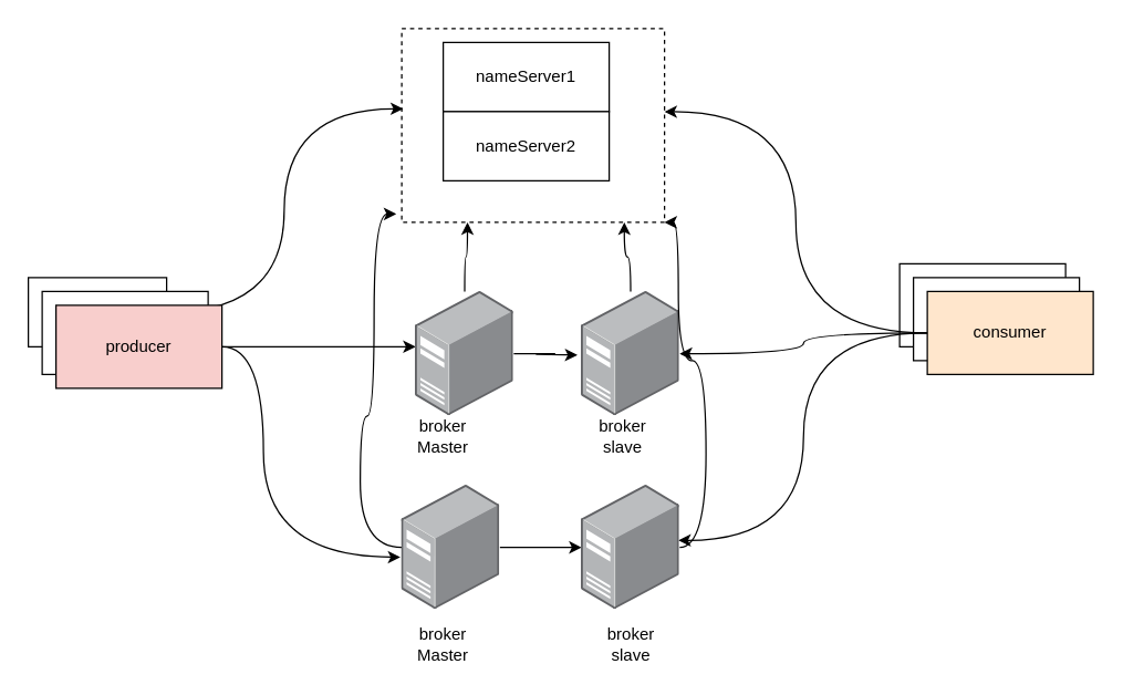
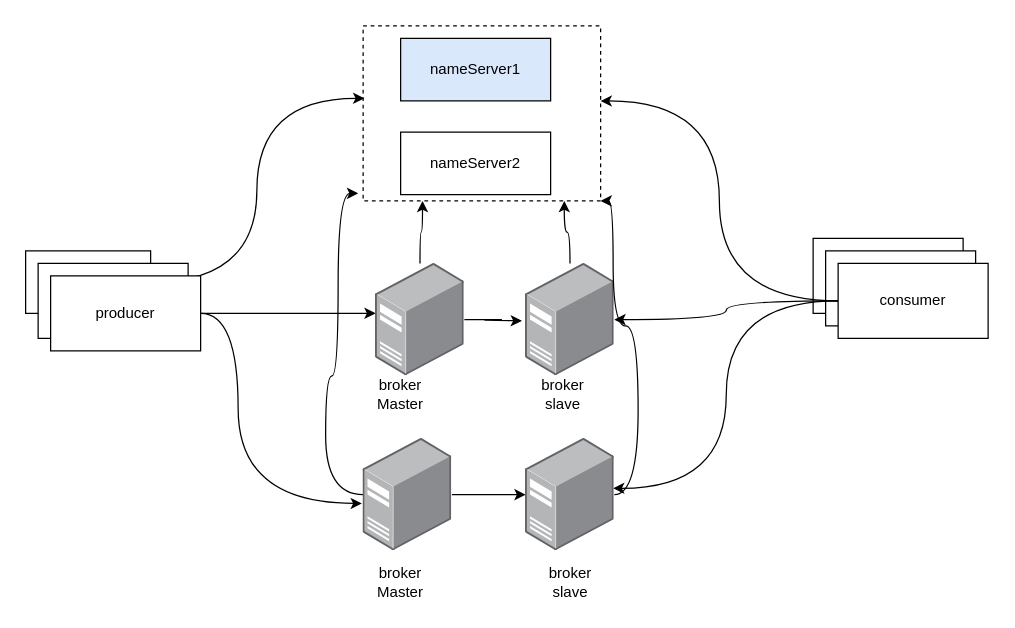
  <mxCell id="0" />
  <mxCell id="1" parent="0" />
  <mxCell id="2" value="" style="rounded=0;whiteSpace=wrap;html=1;dashed=1;" vertex="1" parent="1"><mxGeometry x="290" y="20" width="190" height="140" as="geometry" /></mxCell>
- <mxCell id="3" value="nameServer1" style="rounded=0;whiteSpace=wrap;html=1;" vertex="1" parent="1"><mxGeometry x="320" y="30" width="120" height="50" as="geometry" /></mxCell>
- <mxCell id="4" value="nameServer2" style="rounded=0;whiteSpace=wrap;html=1;" vertex="1" parent="1"><mxGeometry x="320" y="80" width="120" height="50" as="geometry" /></mxCell>
+ <mxCell id="3" value="nameServer1" style="rounded=0;whiteSpace=wrap;html=1;fillColor=#dae8fc;" vertex="1" parent="1"><mxGeometry x="320" y="30" width="120" height="50" as="geometry" /></mxCell>
+ <mxCell id="4" value="nameServer2" style="rounded=0;whiteSpace=wrap;html=1;" vertex="1" parent="1"><mxGeometry x="320" y="105" width="120" height="50" as="geometry" /></mxCell>
  <mxCell id="5" style="edgeStyle=orthogonalEdgeStyle;rounded=0;orthogonalLoop=1;jettySize=auto;html=1;entryX=0.005;entryY=0.414;entryDx=0;entryDy=0;entryPerimeter=0;curved=1;" edge="1" parent="1" source="6" target="2"><mxGeometry relative="1" as="geometry" /></mxCell>
  <mxCell id="6" value="" style="rounded=0;whiteSpace=wrap;html=1;" vertex="1" parent="1"><mxGeometry x="20" y="200" width="100" height="50" as="geometry" /></mxCell>
  <mxCell id="7" value="" style="rounded=0;whiteSpace=wrap;html=1;" vertex="1" parent="1"><mxGeometry x="30" y="210" width="120" height="60" as="geometry" /></mxCell>
  <mxCell id="8" style="edgeStyle=orthogonalEdgeStyle;rounded=0;orthogonalLoop=1;jettySize=auto;html=1;entryX=0;entryY=0.444;entryDx=0;entryDy=0;entryPerimeter=0;curved=1;" edge="1" parent="1" source="10" target="19"><mxGeometry relative="1" as="geometry" /></mxCell>
  <mxCell id="9" style="edgeStyle=orthogonalEdgeStyle;rounded=0;orthogonalLoop=1;jettySize=auto;html=1;entryX=-0.014;entryY=0.578;entryDx=0;entryDy=0;entryPerimeter=0;curved=1;" edge="1" parent="1" source="10" target="24"><mxGeometry relative="1" as="geometry"><Array as="points"><mxPoint x="190" y="402" /></Array></mxGeometry></mxCell>
- <mxCell id="10" value="producer" style="rounded=0;whiteSpace=wrap;html=1;fillColor=#f8cecc;" vertex="1" parent="1"><mxGeometry x="40" y="220" width="120" height="60" as="geometry" /></mxCell>
+ <mxCell id="10" value="producer" style="rounded=0;whiteSpace=wrap;html=1;" vertex="1" parent="1"><mxGeometry x="40" y="220" width="120" height="60" as="geometry" /></mxCell>
  <mxCell id="11" value="" style="rounded=0;whiteSpace=wrap;html=1;" vertex="1" parent="1"><mxGeometry x="650" y="190" width="120" height="60" as="geometry" /></mxCell>
  <mxCell id="12" value="" style="rounded=0;whiteSpace=wrap;html=1;" vertex="1" parent="1"><mxGeometry x="660" y="200" width="120" height="60" as="geometry" /></mxCell>
  <mxCell id="13" style="edgeStyle=orthogonalEdgeStyle;rounded=0;orthogonalLoop=1;jettySize=auto;html=1;entryX=1;entryY=0.429;entryDx=0;entryDy=0;entryPerimeter=0;curved=1;" edge="1" parent="1" source="16" target="2"><mxGeometry relative="1" as="geometry" /></mxCell>
  <mxCell id="14" style="edgeStyle=orthogonalEdgeStyle;rounded=0;orthogonalLoop=1;jettySize=auto;html=1;curved=1;" edge="1" parent="1" source="16" target="21"><mxGeometry relative="1" as="geometry" /></mxCell>
  <mxCell id="15" style="edgeStyle=orthogonalEdgeStyle;rounded=0;orthogonalLoop=1;jettySize=auto;html=1;entryX=0.986;entryY=0.444;entryDx=0;entryDy=0;entryPerimeter=0;curved=1;" edge="1" parent="1" source="16" target="26"><mxGeometry relative="1" as="geometry" /></mxCell>
- <mxCell id="16" value="consumer" style="rounded=0;whiteSpace=wrap;html=1;fillColor=#ffe6cc;" vertex="1" parent="1"><mxGeometry x="670" y="210" width="120" height="60" as="geometry" /></mxCell>
+ <mxCell id="16" value="consumer" style="rounded=0;whiteSpace=wrap;html=1;" vertex="1" parent="1"><mxGeometry x="670" y="210" width="120" height="60" as="geometry" /></mxCell>
  <mxCell id="17" style="edgeStyle=entityRelationEdgeStyle;rounded=0;orthogonalLoop=1;jettySize=auto;html=1;entryX=-0.042;entryY=0.511;entryDx=0;entryDy=0;entryPerimeter=0;" edge="1" parent="1" source="19" target="21"><mxGeometry relative="1" as="geometry" /></mxCell>
  <mxCell id="18" style="edgeStyle=orthogonalEdgeStyle;rounded=0;orthogonalLoop=1;jettySize=auto;html=1;entryX=0.25;entryY=1;entryDx=0;entryDy=0;curved=1;" edge="1" parent="1" source="19" target="2"><mxGeometry relative="1" as="geometry" /></mxCell>
  <mxCell id="19" value="" style="image;points=[];aspect=fixed;html=1;align=center;shadow=0;dashed=0;image=img/lib/allied_telesis/computer_and_terminals/Server_Desktop.svg;" vertex="1" parent="1"><mxGeometry x="300" y="210" width="71" height="90" as="geometry" /></mxCell>
  <mxCell id="20" style="edgeStyle=orthogonalEdgeStyle;rounded=0;orthogonalLoop=1;jettySize=auto;html=1;entryX=0.847;entryY=1;entryDx=0;entryDy=0;entryPerimeter=0;curved=1;" edge="1" parent="1" source="21" target="2"><mxGeometry relative="1" as="geometry" /></mxCell>
  <mxCell id="21" value="" style="image;points=[];aspect=fixed;html=1;align=center;shadow=0;dashed=0;image=img/lib/allied_telesis/computer_and_terminals/Server_Desktop.svg;" vertex="1" parent="1"><mxGeometry x="420" y="210" width="71" height="90" as="geometry" /></mxCell>
  <mxCell id="22" style="edgeStyle=orthogonalEdgeStyle;rounded=0;orthogonalLoop=1;jettySize=auto;html=1;" edge="1" parent="1" source="24" target="26"><mxGeometry relative="1" as="geometry" /></mxCell>
  <mxCell id="23" style="edgeStyle=orthogonalEdgeStyle;rounded=0;orthogonalLoop=1;jettySize=auto;html=1;entryX=-0.021;entryY=0.957;entryDx=0;entryDy=0;entryPerimeter=0;curved=1;" edge="1" parent="1" source="24" target="2"><mxGeometry relative="1" as="geometry"><Array as="points"><mxPoint x="260" y="395" /><mxPoint x="260" y="300" /><mxPoint x="270" y="300" /><mxPoint x="270" y="154" /></Array></mxGeometry></mxCell>
  <mxCell id="24" value="" style="image;points=[];aspect=fixed;html=1;align=center;shadow=0;dashed=0;image=img/lib/allied_telesis/computer_and_terminals/Server_Desktop.svg;" vertex="1" parent="1"><mxGeometry x="290" y="350" width="71" height="90" as="geometry" /></mxCell>
  <mxCell id="25" style="edgeStyle=orthogonalEdgeStyle;rounded=0;orthogonalLoop=1;jettySize=auto;html=1;entryX=1;entryY=1;entryDx=0;entryDy=0;curved=1;" edge="1" parent="1" source="26" target="2"><mxGeometry relative="1" as="geometry"><Array as="points"><mxPoint x="510" y="395" /><mxPoint x="510" y="260" /><mxPoint x="490" y="260" /><mxPoint x="490" y="160" /></Array></mxGeometry></mxCell>
  <mxCell id="26" value="" style="image;points=[];aspect=fixed;html=1;align=center;shadow=0;dashed=0;image=img/lib/allied_telesis/computer_and_terminals/Server_Desktop.svg;" vertex="1" parent="1"><mxGeometry x="420" y="350" width="71" height="90" as="geometry" /></mxCell>
  <mxCell id="27" value="broker Master" style="text;html=1;strokeColor=none;fillColor=none;align=center;verticalAlign=middle;whiteSpace=wrap;rounded=0;" vertex="1" parent="1"><mxGeometry x="290" y="300" width="60" height="30" as="geometry" /></mxCell>
  <mxCell id="28" value="broker slave" style="text;html=1;strokeColor=none;fillColor=none;align=center;verticalAlign=middle;whiteSpace=wrap;rounded=0;" vertex="1" parent="1"><mxGeometry x="420" y="300" width="60" height="30" as="geometry" /></mxCell>
  <mxCell id="29" value="broker Master" style="text;html=1;strokeColor=none;fillColor=none;align=center;verticalAlign=middle;whiteSpace=wrap;rounded=0;" vertex="1" parent="1"><mxGeometry x="290" y="450" width="60" height="30" as="geometry" /></mxCell>
  <mxCell id="30" value="broker slave" style="text;html=1;strokeColor=none;fillColor=none;align=center;verticalAlign=middle;whiteSpace=wrap;rounded=0;" vertex="1" parent="1"><mxGeometry x="425.5" y="450" width="60" height="30" as="geometry" /></mxCell>
